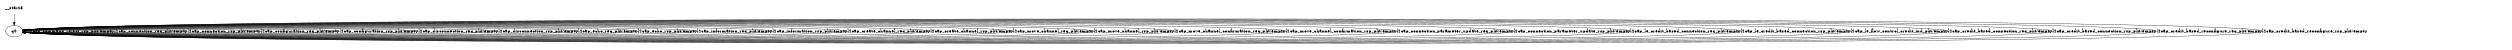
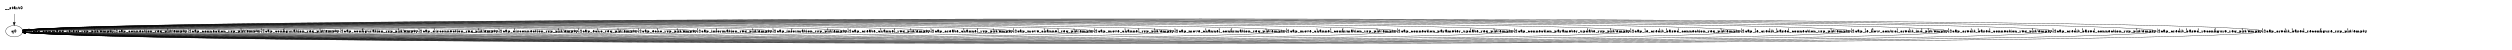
  digraph {
    n1 [label=q0]
-   __start0 [shape=none label=__start8]
+   __start0 [shape=none]
    n1 -> n1 [label="l2cap_command_reject_rsp_pkt/empty"]
    n1 -> n1 [label="l2cap_connection_req_pkt/empty"]
    n1 -> n1 [label="l2cap_connection_rsp_pkt/empty"]
    n1 -> n1 [label="l2cap_configuration_req_pkt/empty"]
    n1 -> n1 [label="l2cap_configuration_rsp_pkt/empty"]
    n1 -> n1 [label="l2cap_disconnection_req_pkt/empty"]
    n1 -> n1 [label="l2cap_disconnection_rsp_pkt/empty"]
    n1 -> n1 [label="l2cap_echo_req_pkt/empty"]
    n1 -> n1 [label="l2cap_echo_rsp_pkt/empty"]
    n1 -> n1 [label="l2cap_information_req_pkt/empty"]
    n1 -> n1 [label="l2cap_information_rsp_pkt/empty"]
    n1 -> n1 [label="l2cap_create_channel_req_pkt/empty"]
    n1 -> n1 [label="l2cap_create_channel_rsp_pkt/empty"]
    n1 -> n1 [label="l2cap_move_channel_req_pkt/empty"]
    n1 -> n1 [label="l2cap_move_channel_rsp_pkt/empty"]
    n1 -> n1 [label="l2cap_move_channel_confirmation_req_pkt/empty"]
    n1 -> n1 [label="l2cap_move_channel_confirmation_rsp_pkt/empty"]
    n1 -> n1 [label="l2cap_connection_parameter_update_req_pkt/empty"]
    n1 -> n1 [label="l2cap_connection_parameter_update_rsp_pkt/empty"]
    n1 -> n1 [label="l2cap_le_credit_based_connection_req_pkt/empty"]
    n1 -> n1 [label="l2cap_le_credit_based_connection_rsp_pkt/empty"]
    n1 -> n1 [label="l2cap_le_flow_control_credit_ind_pkt/empty"]
    n1 -> n1 [label="l2cap_credit_based_connection_req_pkt/empty"]
    n1 -> n1 [label="l2cap_credit_based_connection_rsp_pkt/empty"]
    n1 -> n1 [label="l2cap_credit_based_reconfigure_req_pkt/empty"]
    n1 -> n1 [label="l2cap_credit_based_reconfigure_rsp_pkt/empty"]
    __start0 -> n1
  }
